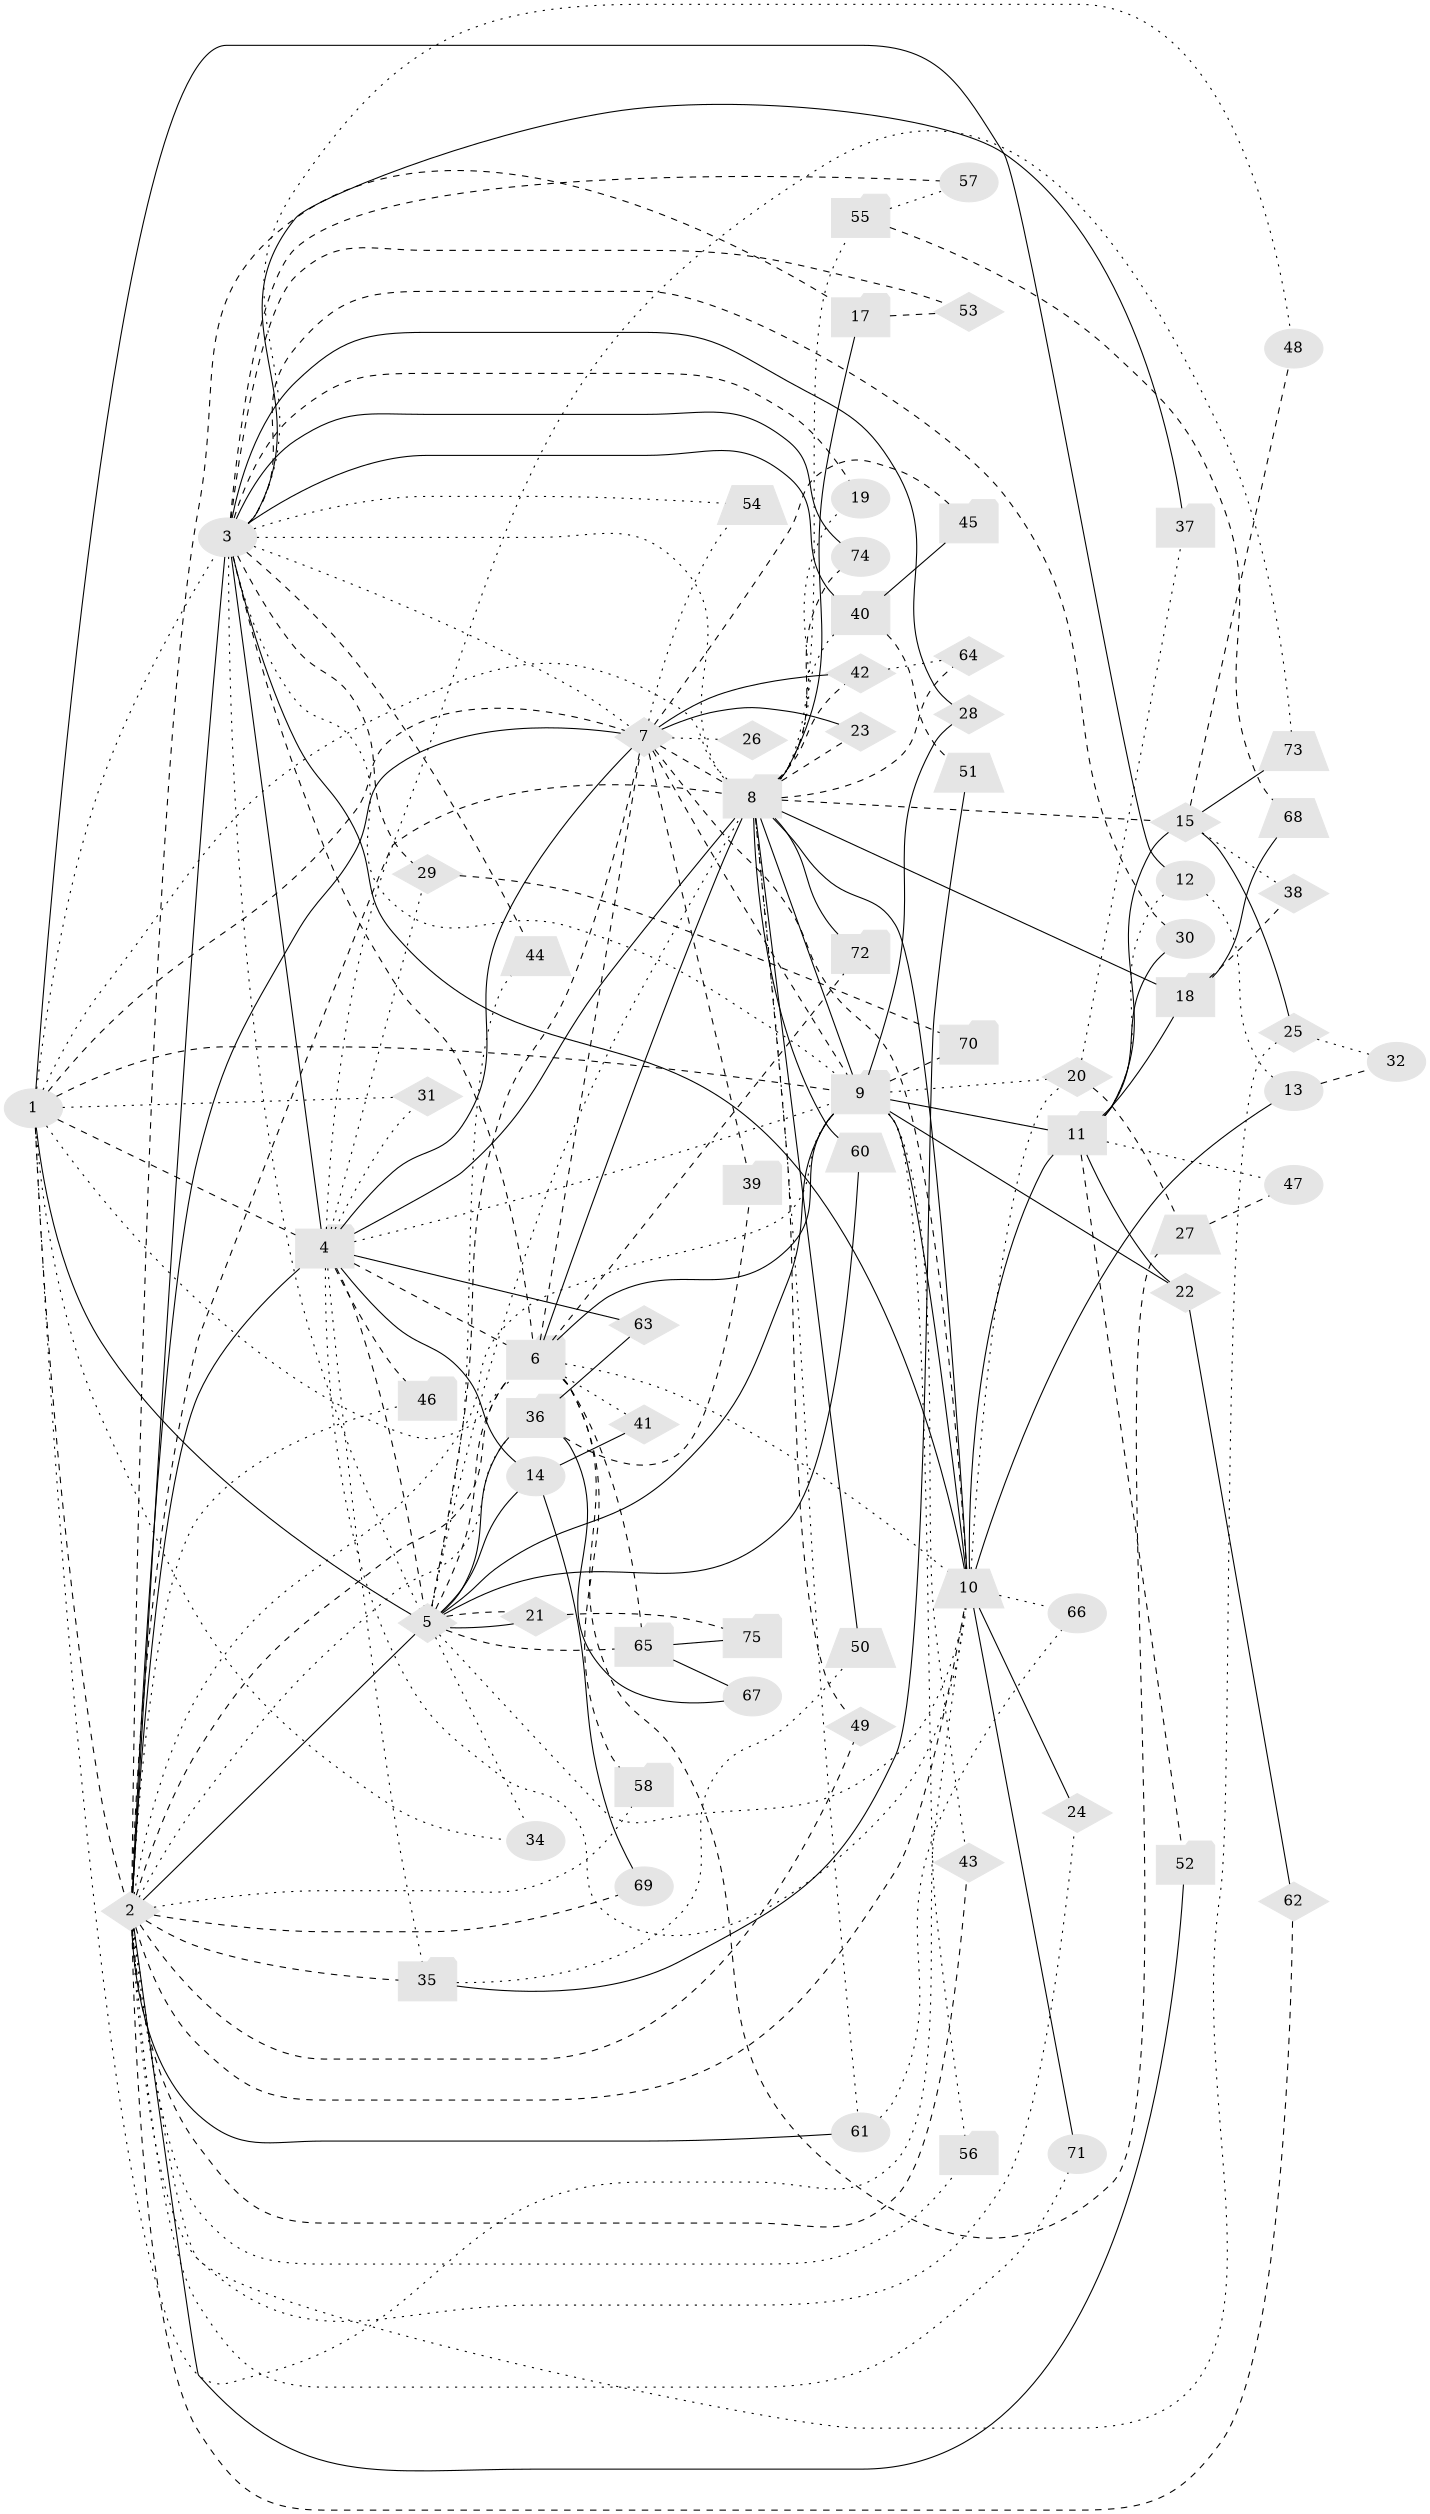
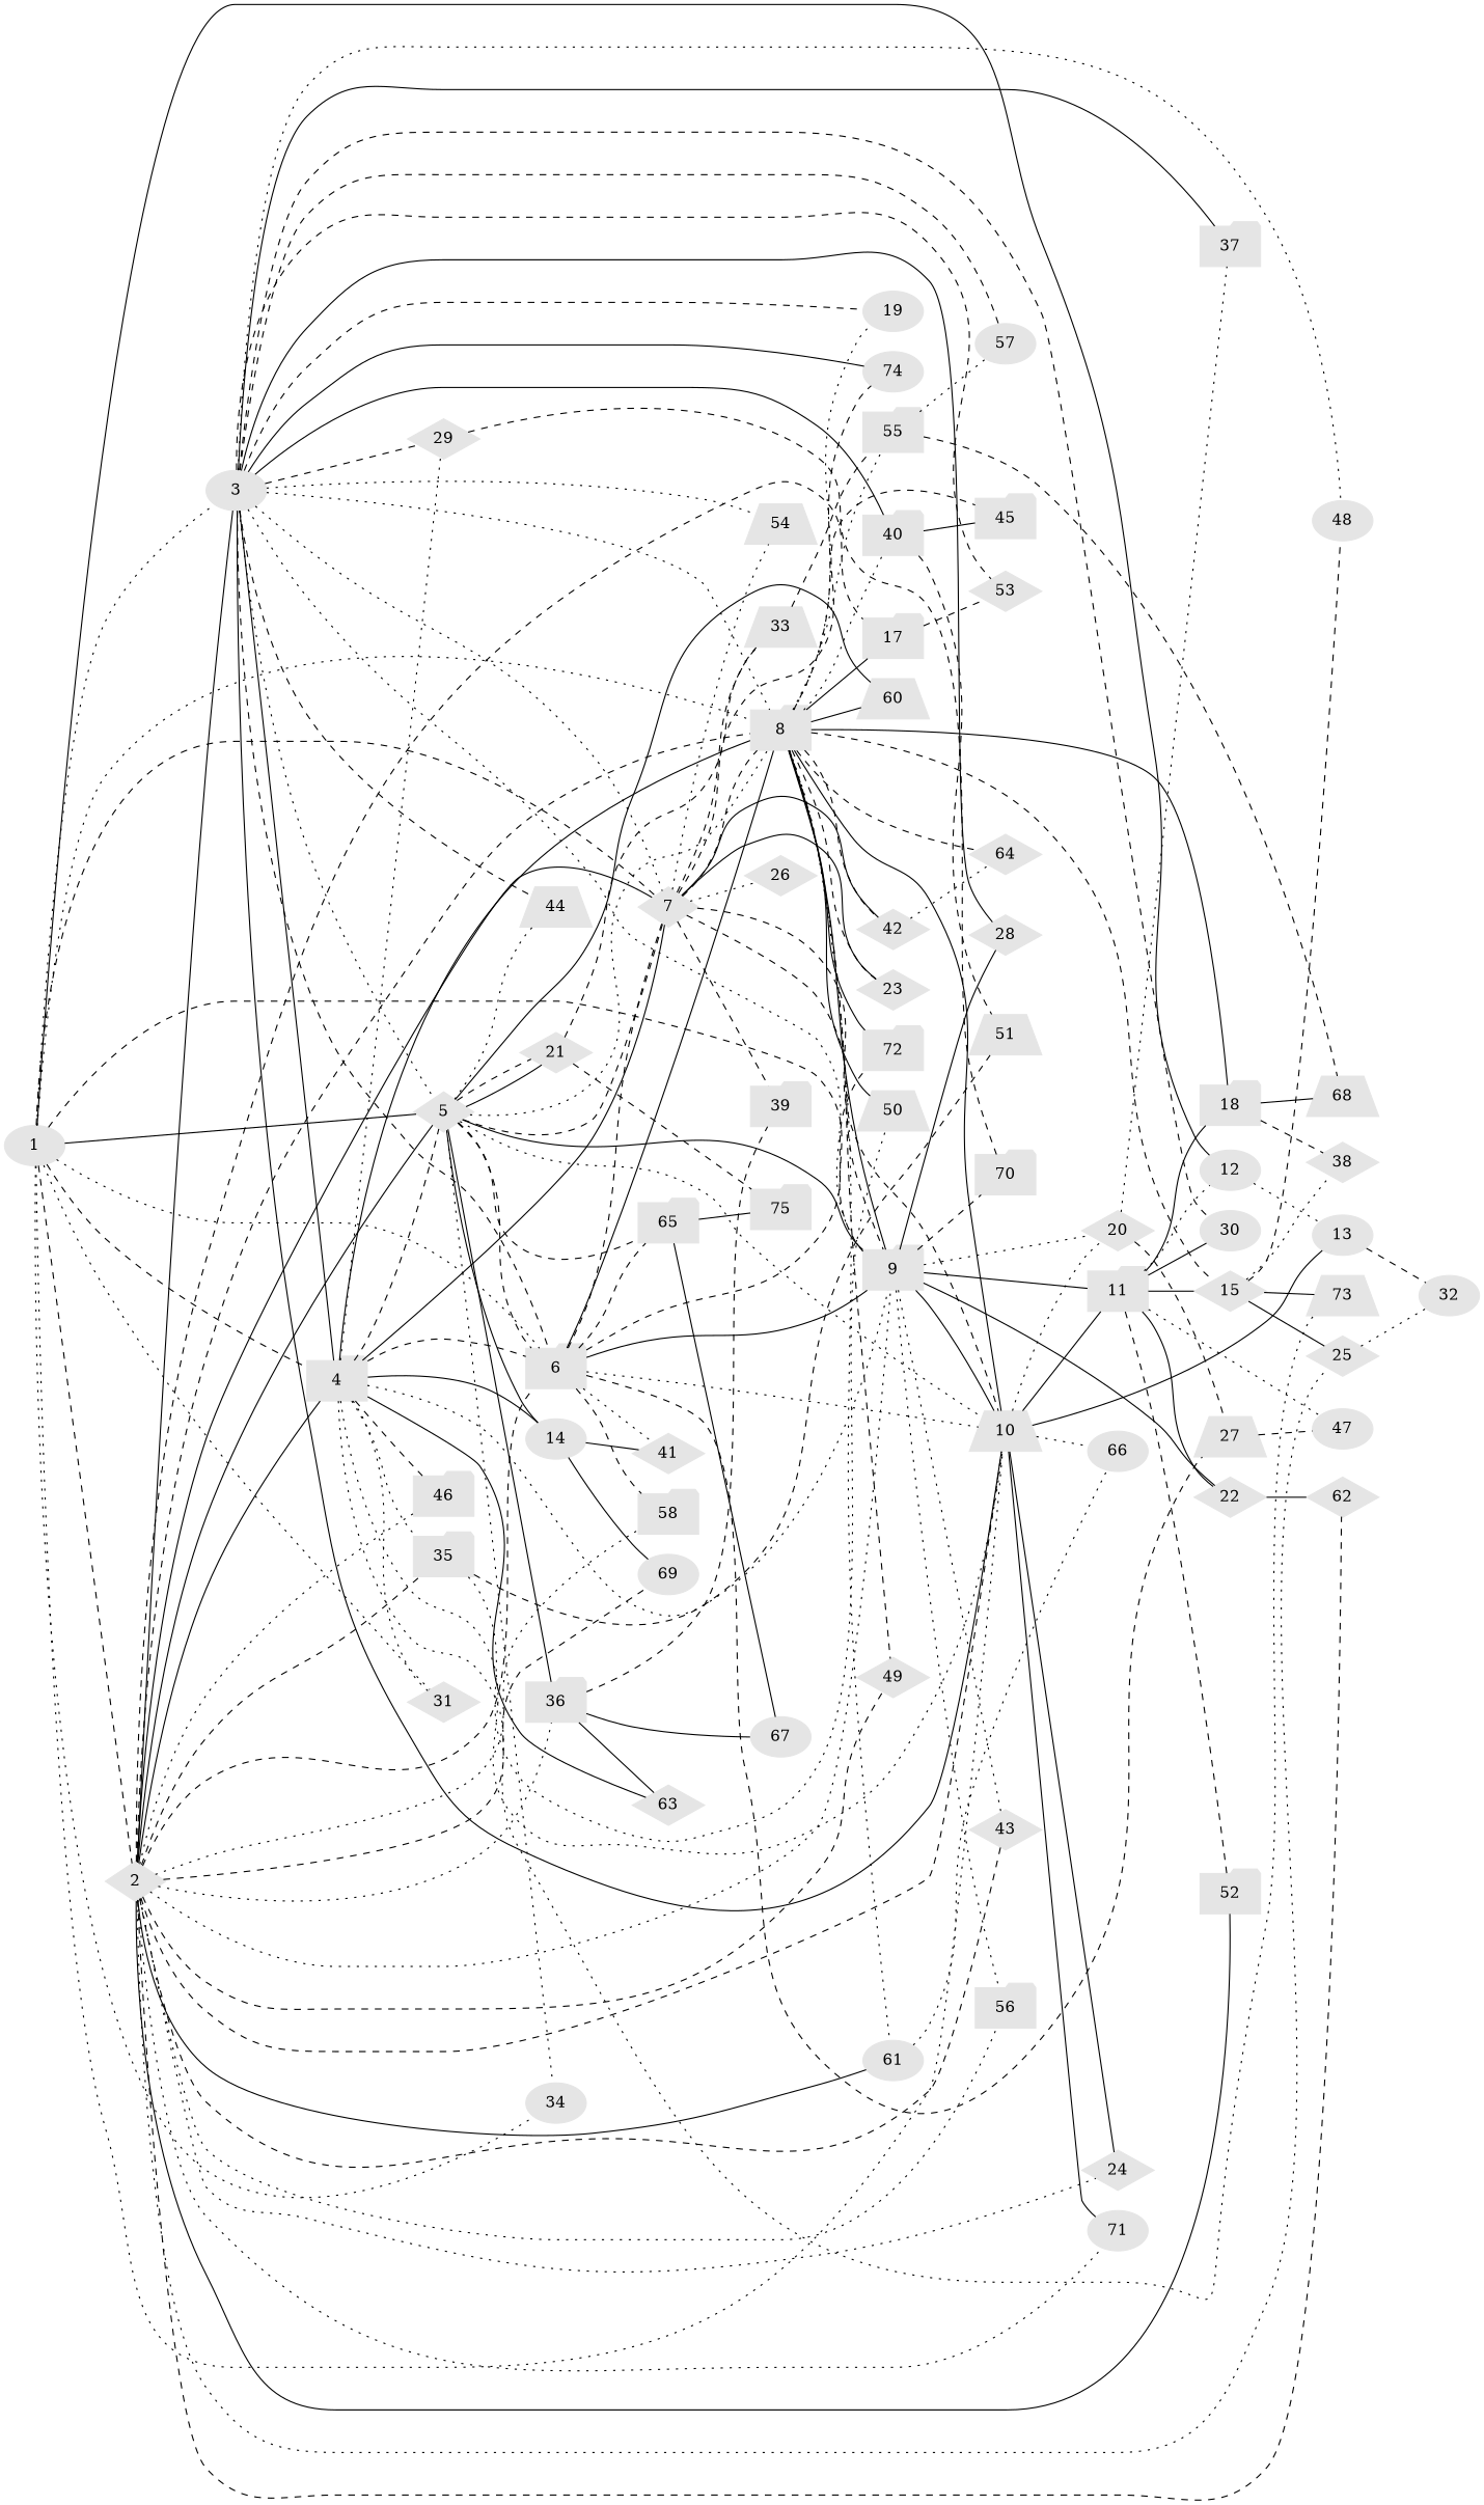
  graph {
    rankdir=LR
    node [color=gray90 shape=diamond style=filled]
    edge [style=dashed]
    1 [shape=ellipse]
    2
    3 [shape=ellipse]
    4 [shape=folder]
    5
    6 [shape=folder]
    7
    8 [shape=folder]
    9 [shape=folder]
    10 [shape=trapezium]
    12 [shape=ellipse]
    31
    34 [shape=ellipse]
    17 [shape=folder]
    24
    25
    35 [shape=folder]
    36 [shape=folder]
    43
    46 [shape=folder]
    49
    52 [shape=folder]
    56 [shape=folder]
    58 [shape=folder]
    61 [shape=ellipse]
    62
    69 [shape=ellipse]
    71 [shape=ellipse]
    19 [shape=ellipse]
    28
    29
    30 [shape=ellipse]
    37 [shape=folder]
    40 [shape=folder]
    44 [shape=trapezium]
    48 [shape=ellipse]
    53
    54 [shape=trapezium]
    57 [shape=ellipse]
    74 [shape=ellipse]
    14 [shape=ellipse]
    63
    73 [shape=trapezium]
    21
    60 [shape=trapezium]
    65 [shape=folder]
    27 [shape=trapezium]
    41
    72 [shape=folder]
    23
    26
+   33 [shape=trapezium]
    39 [shape=folder]
    42
    45 [shape=folder]
    15
    18 [shape=folder]
    50 [shape=trapezium]
    55 [shape=folder]
    64
    11 [shape=folder]
    20
    22
    70 [shape=folder]
    13 [shape=ellipse]
    66 [shape=ellipse]
    32 [shape=ellipse]
    51 [shape=trapezium]
    67 [shape=ellipse]
    75 [shape=folder]
    47 [shape=ellipse]
    38
    68 [shape=trapezium]
    1 -- 2
    1 -- 3 [style=dotted]
    1 -- 4
    1 -- 5 [style=solid]
    1 -- 6 [style=dotted]
    1 -- 7
    1 -- 8 [style=dotted]
    1 -- 9
    1 -- 10 [style=dotted]
    1 -- 12 [style=solid]
    1 -- 31 [style=dotted]
    1 -- 34 [style=dotted]
    2 -- 3 [style=solid]
    2 -- 4 [style=solid]
    2 -- 5 [style=solid]
    2 -- 6
    2 -- 7 [style=solid]
    2 -- 8
    2 -- 9 [style=dotted]
    2 -- 10
    2 -- 17
    2 -- 24 [style=dotted]
    2 -- 25 [style=dotted]
    2 -- 35
    2 -- 36 [style=dotted]
    2 -- 43
    2 -- 46 [style=dotted]
    2 -- 49
    2 -- 52 [style=solid]
    2 -- 56 [style=dotted]
    2 -- 58 [style=dotted]
    2 -- 61 [style=solid]
    2 -- 62
    2 -- 69
    2 -- 71 [style=dotted]
    3 -- 4 [style=solid]
    3 -- 5 [style=dotted]
    3 -- 6
    3 -- 7 [style=dotted]
    3 -- 8 [style=dotted]
    3 -- 9 [style=dotted]
    3 -- 10 [style=solid]
    3 -- 19
    3 -- 28 [style=solid]
    3 -- 29
    3 -- 30
    3 -- 37 [style=solid]
    3 -- 40 [style=solid]
    3 -- 44
    3 -- 48 [style=dotted]
    3 -- 53
    3 -- 54 [style=dotted]
    3 -- 57
    3 -- 74 [style=solid]
    4 -- 5
    4 -- 6
    4 -- 7 [style=solid]
    4 -- 8 [style=solid]
    4 -- 9 [style=dotted]
    4 -- 10 [style=dotted]
    4 -- 31 [style=dotted]
    4 -- 35 [style=dotted]
    4 -- 46
    4 -- 29 [style=dotted]
    4 -- 14 [style=solid]
    4 -- 63 [style=solid]
    4 -- 73 [style=dotted]
    5 -- 6
    5 -- 7
    5 -- 8 [style=dotted]
    5 -- 9 [style=solid]
    5 -- 10 [style=dotted]
    5 -- 34 [style=dotted]
    5 -- 36 [style=solid]
    5 -- 44 [style=dotted]
    5 -- 14 [style=solid]
    5 -- 21 [style=solid]
    5 -- 21
    5 -- 60 [style=solid]
    5 -- 65
    6 -- 7
    6 -- 8 [style=solid]
    6 -- 9 [style=solid]
    6 -- 10 [style=dotted]
    6 -- 58
    6 -- 65
    6 -- 27
    6 -- 41 [style=dotted]
    6 -- 72
    7 -- 8
    7 -- 9
    7 -- 10
    7 -- 54 [style=dotted]
    7 -- 23 [style=solid]
    7 -- 26 [style=dotted]
+   7 -- 33
    7 -- 39
    7 -- 42 [style=solid]
    7 -- 45
    8 -- 9 [style=solid]
    8 -- 10 [style=solid]
    8 -- 17 [style=solid]
    8 -- 49
    8 -- 61 [style=dotted]
    8 -- 19 [style=dotted]
    8 -- 40 [style=dotted]
    8 -- 74
    8 -- 60 [style=solid]
    8 -- 72 [style=solid]
    8 -- 23
    8 -- 42
    8 -- 15
    8 -- 18 [style=solid]
    8 -- 50 [style=solid]
    8 -- 55 [style=dotted]
    8 -- 64
    9 -- 10 [style=solid]
    9 -- 43 [style=dotted]
    9 -- 56 [style=dotted]
    9 -- 28 [style=solid]
    9 -- 11 [style=solid]
    9 -- 20 [style=dotted]
    9 -- 22 [style=solid]
    9 -- 70
    10 -- 24 [style=solid]
    10 -- 71 [style=solid]
    10 -- 11 [style=solid]
    10 -- 20 [style=dotted]
    10 -- 13 [style=solid]
    10 -- 66 [style=dotted]
    12 -- 13 [style=dotted]
    17 -- 53
    25 -- 32 [style=dotted]
    35 -- 50 [style=dotted]
-   35 -- 51 [style=solid]
+   35 -- 51
    36 -- 63 [style=solid]
    36 -- 39
    36 -- 67 [style=solid]
    61 -- 66 [style=dotted]
    29 -- 70
    40 -- 45 [style=solid]
    40 -- 51
    14 -- 69 [style=solid]
    14 -- 41 [style=solid]
+   21 -- 33
    21 -- 75
    65 -- 67 [style=solid]
    65 -- 75 [style=solid]
    27 -- 47
+   33 -- 55
    42 -- 64 [style=dotted]
    15 -- 25 [style=solid]
    15 -- 48
    15 -- 73 [style=solid]
    15 -- 38 [style=dotted]
    18 -- 38
    18 -- 68 [style=solid]
    55 -- 57 [style=dotted]
    55 -- 68
    11 -- 12 [style=dotted]
    11 -- 52
    11 -- 30 [style=solid]
    11 -- 15 [style=solid]
    11 -- 18 [style=solid]
    11 -- 22 [style=solid]
    11 -- 47 [style=dotted]
    20 -- 37 [style=dotted]
    20 -- 27
    22 -- 62 [style=solid]
    13 -- 32
  }
